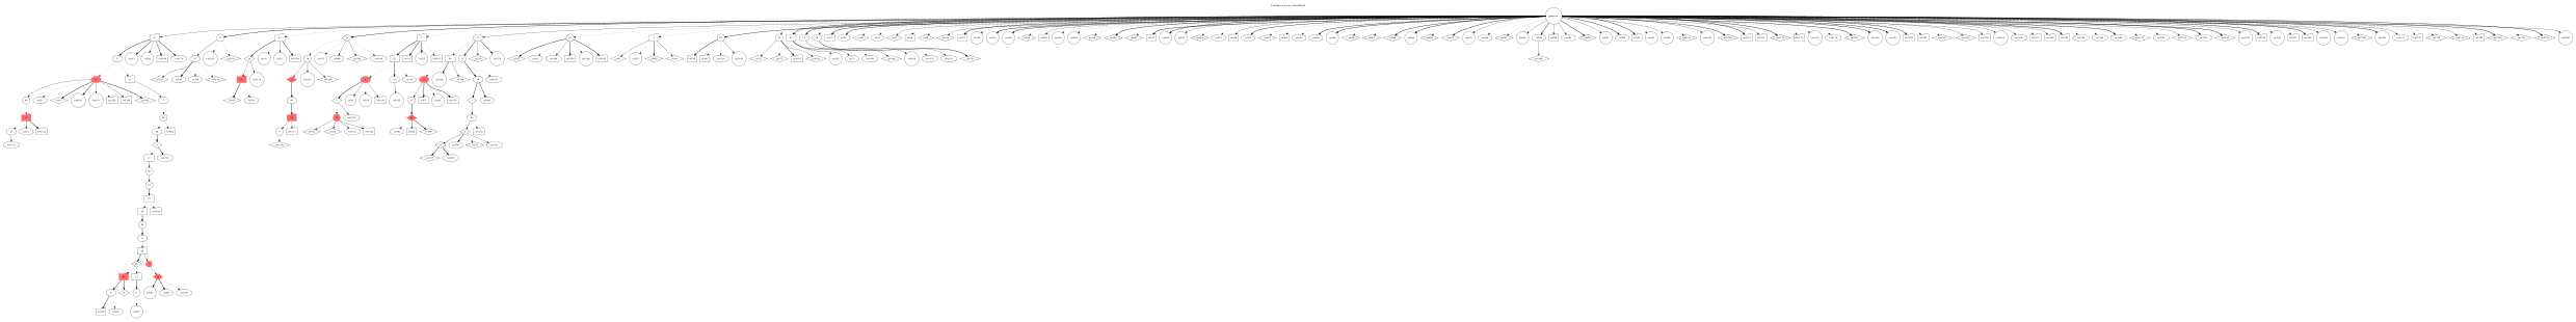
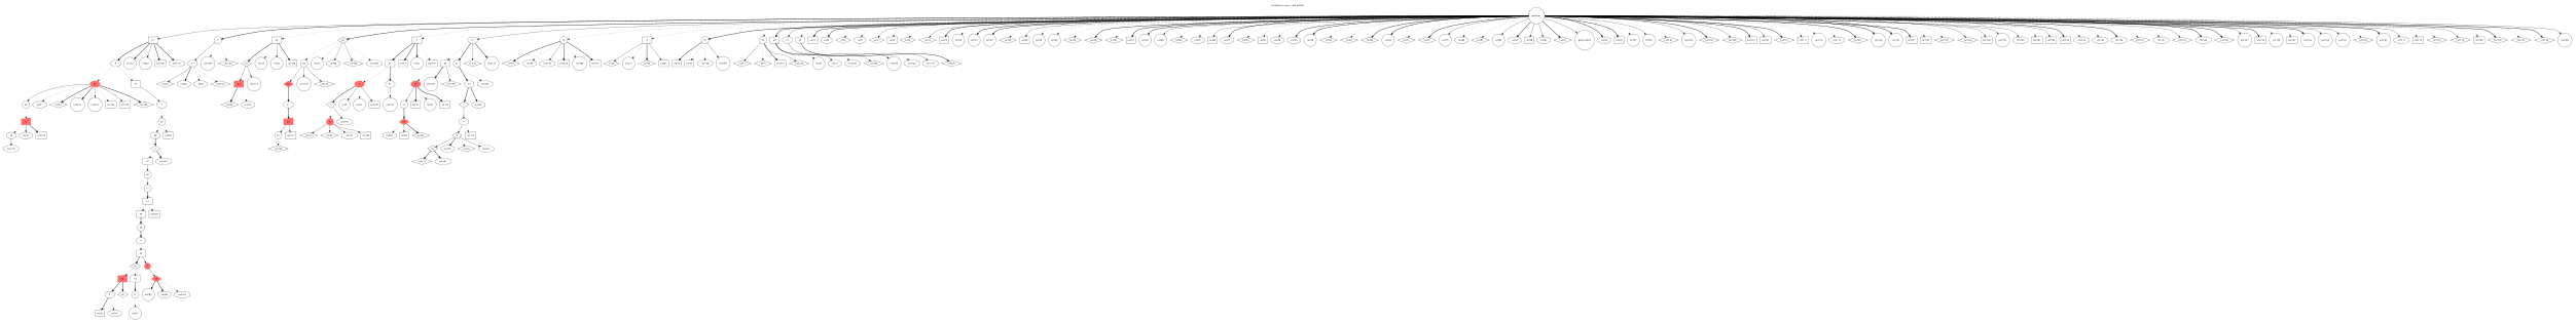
  digraph {
    fontname=Roboto
    label="Confidence score: -545.892423"
    labelloc=t
    node [fontname=Roboto shape=diamond]
    edge [fontname=Roboto style=dotted]
    n1 [color=indianred1 label=3 shape=folder style=filled]
    n2 [label=43 shape=octagon]
    cell73 [shape=octagon]
    cell135 [shape=folder]
    cell175 [shape=octagon]
    n6 [label=44 shape=circle]
    n7 [color=indianred1 label=21 shape=octagon style=filled]
    cell29 [shape=octagon]
    cell67
    cell105 [shape=circle]
    cell121 [shape=circle]
    cell126 [shape=folder]
    cell165 [shape=folder]
    cell185
    n15 [color=indianred1 label=34 shape=folder style=filled]
    n16 [label=9 shape=octagon]
    n17 [label=18]
    cell32 [shape=folder]
    cell87 [shape=octagon]
    n20 [label=14 shape=folder]
    n21 [label=41 shape=circle]
    cell57 [shape=circle]
    n23 [label=45]
    n24 [color=indianred1 label=7 shape=circle style=filled]
    n25 [color=indianred1 label=19 style=filled]
    cell85 [shape=circle]
    cell90 [shape=octagon]
    cell183 [shape=octagon]
    n29 [label=34 shape=folder]
    n30 [label=11 shape=octagon]
    n31 [label=48 shape=circle]
    n32 [label=39 shape=folder]
    n33 [label=15 shape=folder]
    cell194 [shape=folder]
    n35 [label=12 shape=circle]
    n36 [label=46 shape=circle]
    n37 [label=37 shape=folder]
    n38 [label=6]
    cell120 [shape=octagon]
    n40 [label=50 shape=octagon]
    n41 [label=40 shape=circle]
    cell82 [shape=folder]
    n43 [label=7 shape=octagon]
    n44 [label=19 shape=folder]
    n45 [label=3 shape=octagon]
    n46 [label=21 shape=folder]
    cell12 [shape=circle]
    cell62 [shape=circle]
    cell148 [shape=folder]
    cell176 [shape=octagon]
    n51 [label=17 shape=circle]
    n52 [label=10 shape=octagon]
    cell108 [shape=circle]
    cell124
    cell26
    cell46 [shape=octagon]
    cell99 [shape=octagon]
    cell163
    n59 [label=20]
    n60 [color=indianred1 label=42 shape=folder style=filled]
    cell114 [shape=circle]
    cell35
    cell78 [shape=octagon]
    n64 [label=42 shape=folder]
    cell19 [shape=circle]
    cell27 [shape=circle]
    cell134 [shape=folder]
    n68 [color=indianred1 label=28 shape=folder style=filled]
    n69 [label=22 shape=circle]
    cell117 [shape=folder]
    cell138
    n72 [label=49 shape=octagon]
    n73 [color=indianred1 label=26 style=filled]
    n74 [label=28 shape=circle]
    cell118 [shape=circle]
    cell160
    n77 [label=26]
    cell70 [shape=circle]
    cell84 [shape=octagon]
    cell196
    cell199 [shape=octagon]
    n82 [label=5]
    n83 [color=indianred1 label=25 shape=circle style=filled]
    cell192 [shape=octagon]
    cell16
    cell64
    cell137 [shape=octagon]
    cell184 [shape=folder]
    n89 [color=indianred1 label=2 shape=octagon style=filled]
    cell6 [shape=circle]
    cell33 [shape=circle]
    cell180 [shape=folder]
    n93 [label=25 shape=folder]
    n94 [label=32 shape=octagon]
-   cell18 [shape=octagon]
    cell155 [shape=circle]
    n97 [label=2 shape=folder]
    cell11 [shape=folder]
    cell23 [shape=circle]
    cell197 [shape=folder]
    n101 [label=31 shape=circle]
    n102 [color=indianred1 label=36 style=filled]
    cell40 [shape=octagon]
    cell65 [shape=folder]
    cell96
    n106 [color=indianred1 label=27 shape=octagon style=filled]
    cell79 [shape=folder]
    cell91 [shape=circle]
    cell116 [shape=folder]
    n110 [label=36 shape=folder]
    cell150 [shape=circle]
    cell198
    n113 [label=8]
    n114 [label=33]
    cell50 [shape=octagon]
    cell76
    cell123 [shape=octagon]
    cell177
    cell187 [shape=octagon]
    n120 [label=47 shape=octagon]
    cell170 [shape=folder]
    n122 [label=1]
    n123 [label=24 shape=octagon]
    cell68 [shape=octagon]
    n125 [label=23 shape=circle]
    cell181 [shape=octagon]
    n127 [label=27 shape=octagon]
    cell74
    cell173 [shape=circle]
    n130 [label=germline shape=circle]
    n131 [label=16 shape=circle]
    n132 [label=4 shape=folder]
    n133 [label=35 shape=circle]
    n134 [label=30 shape=circle]
    n135 [label=38 shape=folder]
    n136 [label=13 shape=octagon]
    n137 [label=29 shape=octagon]
    cell1 [shape=folder]
    cell2 [shape=octagon]
    cell4
    cell5 [shape=octagon]
    cell7
    cell8 [shape=folder]
    cell9
    cell10
    cell13 [shape=folder]
    cell20 [shape=circle]
    cell21 [shape=circle]
    cell22 [shape=circle]
    cell24
    cell28 [shape=folder]
    cell30 [shape=circle]
    cell34 [shape=circle]
    cell36
    cell38
    cell39
    cell41 [shape=folder]
    cell42 [shape=circle]
    cell43 [shape=circle]
    cell44
    cell47 [shape=octagon]
    cell48 [shape=folder]
    cell51 [shape=octagon]
    cell52
    cell53 [shape=folder]
    cell54 [shape=octagon]
    cell55 [shape=octagon]
    cell56 [shape=circle]
    cell58
    cell61
    cell63
    cell66 [shape=circle]
    cell69
    cell72
    cell75 [shape=circle]
    cell80 [shape=octagon]
    cell81
    cell83 [shape=circle]
    cell86 [shape=octagon]
    cell88 [shape=folder]
    cell89 [shape=octagon]
    cell92
-   cell93 [shape=circle]
+   cell93 [shape=circle label=germline93]
    cell94 [shape=octagon]
    cell95 [shape=folder]
    cell97 [shape=circle]
    cell98 [shape=circle]
    cell102
    cell103 [shape=circle]
    cell104
    cell106
    cell107 [shape=folder]
    cell109 [shape=folder]
    cell110
    cell111 [shape=folder]
    cell112 [shape=circle]
    cell113 [shape=octagon]
    n198 [label=cell419]
    cell122 [shape=circle]
    cell127 [shape=circle]
    cell129 [shape=folder]
    cell131 [shape=folder]
    cell132
    cell133
    cell136 [shape=folder]
    cell139 [shape=circle]
    cell140 [shape=octagon]
    cell141 [shape=folder]
    cell142 [shape=folder]
    cell143 [shape=folder]
    cell144 [shape=octagon]
    cell145 [shape=octagon]
    cell146 [shape=octagon]
    cell147
    cell151 [shape=octagon]
    cell152
    cell153 [shape=octagon]
    cell156
    cell157 [shape=circle]
    cell158 [shape=folder]
    cell159 [shape=circle]
    cell161 [shape=folder]
-   cell162 [shape=folder]
+   cell162 [shape=circle]
    cell164 [shape=circle]
    cell167 [shape=circle]
    cell168
    cell169 [shape=circle]
    cell171 [shape=octagon]
    cell172 [shape=folder]
    cell178
    cell179
    cell182 [shape=folder]
    cell190
    cell191
    cell195
    cell200 [shape=circle]
    cell37
    cell59 [shape=octagon]
    cell100 [shape=octagon]
    cell154 [shape=folder]
    cell186 [shape=circle]
    cell193 [shape=folder]
    cell3
    cell15 [shape=circle]
    cell45
-   cell49
+   cell49 [shape=folder]
    cell14 [shape=folder]
    cell31 [shape=folder]
    cell128 [shape=octagon]
    cell189 [shape=circle]
    cell17
    cell77
    cell115 [shape=folder]
    cell130
    cell25 [shape=circle]
    cell71 [shape=octagon]
    cell149 [shape=octagon]
    cell166
    cell188 [shape=circle]
    cell125 [shape=octagon]
    cell174 [shape=octagon]
    cell101
    n1 -> n2
    n1 -> cell73 [style=solid]
    n1 -> cell135 [style=bold]
    n2 -> cell175 [style=solid]
    n6 -> n1
    n7 -> n6 [style=solid]
    n7 -> cell29
    n7 -> cell67 [style=bold]
    n7 -> cell105 [style=bold]
    n7 -> cell121 [style=solid]
    n7 -> cell126
    n7 -> cell165 [style=solid]
    n7 -> cell185 [style=bold]
    n15 -> n16 [style=bold]
    n15 -> n17 [style=bold]
    n16 -> cell32 [style=bold]
    n16 -> cell87
    n20 -> n21 [style=bold]
    n21 -> cell57
    n23 -> n15
    n23 -> n20
    n24 -> n25 [style=solid]
    n25 -> cell85 [style=bold]
    n25 -> cell90 [style=bold]
    n25 -> cell183
    n29 -> n23 [style=bold]
    n29 -> n24 [style=solid]
    n30 -> n29
    n31 -> n30 [style=bold]
    n32 -> n31 [style=bold]
    n33 -> n32
    n33 -> cell194
    n35 -> n33 [style=bold]
    n36 -> n35 [style=solid]
    n37 -> n36 [style=solid]
    n38 -> n37
    n38 -> cell120 [style=bold]
    n40 -> n38 [style=bold]
    n41 -> n40
    n41 -> cell82
    n43 -> n41
    n44 -> n43 [style=solid]
    n45 -> n7
    n45 -> n44
    n46 -> n45 [style=bold]
    n46 -> cell12 [style=bold]
    n46 -> cell62 [style=solid]
    n46 -> cell148 [style=bold]
    n46 -> cell176 [style=bold]
    n51 -> n52 [style=solid]
    n51 -> cell108
    n51 -> cell124
    n52 -> cell26 [style=solid]
    n52 -> cell46 [style=bold]
    n52 -> cell99
    n52 -> cell163
    n59 -> n60 [style=solid]
    n59 -> cell114 [style=solid]
    n60 -> cell35 [style=bold]
    n60 -> cell78
    n64 -> n59 [style=bold]
    n64 -> cell19
    n64 -> cell27 [style=solid]
    n64 -> cell134 [style=bold]
    n68 -> n69 [style=solid]
    n68 -> cell117 [style=solid]
    n69 -> cell138
    n72 -> n68 [style=bold]
    n73 -> n72 [style=bold]
    n74 -> n73 [style=solid]
    n74 -> cell118 [style=solid]
    n74 -> cell160 [style=solid]
    n77 -> n74
    n77 -> cell70
    n77 -> cell84 [style=solid]
    n77 -> cell196 [style=solid]
    n77 -> cell199
    n82 -> n83
    n82 -> cell192 [style=solid]
    n83 -> cell16 [style=solid]
    n83 -> cell64 [style=solid]
    n83 -> cell137 [style=solid]
    n83 -> cell184 [style=solid]
    n89 -> n82 [style=bold]
    n89 -> cell6 [style=solid]
    n89 -> cell33
    n89 -> cell180 [style=solid]
    n93 -> n89
    n93 -> n94 [style=bold]
-   n93 -> cell18
    n94 -> cell155 [style=solid]
    n97 -> n93 [style=bold]
    n97 -> cell11 [style=bold]
    n97 -> cell23 [style=bold]
    n97 -> cell197
    n101 -> n102 [style=bold]
    n102 -> cell40
    n102 -> cell65 [style=solid]
    n102 -> cell96 [style=bold]
    n106 -> n101 [style=solid]
    n106 -> cell79 [style=bold]
    n106 -> cell91
    n106 -> cell116 [style=bold]
    n110 -> n106
    n110 -> cell150 [style=bold]
    n110 -> cell198 [style=solid]
    n113 -> n114 [style=solid]
    n113 -> cell50 [style=bold]
    n113 -> cell76
    n113 -> cell123 [style=solid]
    n114 -> cell177 [style=bold]
    n114 -> cell187 [style=bold]
    n120 -> n113 [style=solid]
    n120 -> cell170
    n122 -> n120 [style=solid]
    n123 -> n122 [style=bold]
    n123 -> cell68 [style=bold]
    n125 -> n123 [style=bold]
    n125 -> cell181
    n127 -> n110
    n127 -> n125 [style=bold]
    n127 -> cell74 [style=solid]
    n127 -> cell173 [style=bold]
    n130 -> n46 [style=solid]
    n130 -> n51 [style=bold]
    n130 -> n64
    n130 -> n77 [style=bold]
    n130 -> n97
    n130 -> n127 [style=solid]
    n130 -> n131
    n130 -> n132
    n130 -> n133 [style=bold]
    n130 -> n134
    n130 -> n135 [style=bold]
-   n130 -> n136 [style=bold]
+   n130 -> n136 [style=solid]
    n130 -> n137
    n130 -> cell1 [style=bold]
    n130 -> cell2 [style=bold]
    n130 -> cell4
    n130 -> cell5
    n130 -> cell7 [style=solid]
    n130 -> cell8
    n130 -> cell9
    n130 -> cell10 [style=solid]
    n130 -> cell13 [style=bold]
    n130 -> cell20
    n130 -> cell21 [style=bold]
    n130 -> cell22 [style=bold]
    n130 -> cell24
    n130 -> cell28 [style=solid]
    n130 -> cell30
    n130 -> cell34
    n130 -> cell36
    n130 -> cell38 [style=bold]
    n130 -> cell39
    n130 -> cell41 [style=bold]
    n130 -> cell42 [style=bold]
    n130 -> cell43 [style=solid]
    n130 -> cell44
    n130 -> cell47
    n130 -> cell48 [style=solid]
    n130 -> cell51 [style=bold]
    n130 -> cell52
    n130 -> cell53
    n130 -> cell54
    n130 -> cell55 [style=bold]
    n130 -> cell56 [style=bold]
    n130 -> cell58
    n130 -> cell61
    n130 -> cell63 [style=bold]
    n130 -> cell66 [style=bold]
    n130 -> cell69
    n130 -> cell72 [style=bold]
    n130 -> cell75 [style=solid]
    n130 -> cell80
    n130 -> cell81
    n130 -> cell83 [style=solid]
    n130 -> cell86 [style=bold]
    n130 -> cell88 [style=solid]
    n130 -> cell89 [style=solid]
    n130 -> cell92 [style=bold]
    n130 -> cell93 [style=solid]
    n130 -> cell94 [style=bold]
    n130 -> cell95 [style=bold]
    n130 -> cell97
    n130 -> cell98 [style=solid]
    n130 -> cell102
    n130 -> cell103 [style=solid]
    n130 -> cell104 [style=bold]
-   cell86 -> cell106 [style=solid]
+   n130 -> cell106 [style=solid]
    n130 -> cell107 [style=bold]
    n130 -> cell109 [style=solid]
    n130 -> cell110 [style=bold]
    n130 -> cell111
    n130 -> cell112
    n130 -> cell113
    n130 -> n198 [style=bold]
    n130 -> cell122 [style=bold]
    n130 -> cell127 [style=bold]
    n130 -> cell129 [style=bold]
    n130 -> cell131
    n130 -> cell132
    n130 -> cell133 [style=solid]
    n130 -> cell136 [style=solid]
    n130 -> cell139 [style=solid]
    n130 -> cell140 [style=solid]
    n130 -> cell141
    n130 -> cell142 [style=solid]
    n130 -> cell143 [style=bold]
    n130 -> cell144
    n130 -> cell145
    n130 -> cell146 [style=bold]
    n130 -> cell147
    n130 -> cell151
    n130 -> cell152 [style=solid]
    n130 -> cell153 [style=bold]
    n130 -> cell156 [style=bold]
    n130 -> cell157 [style=solid]
    n130 -> cell158 [style=bold]
    n130 -> cell159
    n130 -> cell161
    n130 -> cell162 [style=bold]
    n130 -> cell164 [style=solid]
    n130 -> cell167 [style=solid]
    n130 -> cell168
    n130 -> cell169 [style=bold]
    n130 -> cell171 [style=solid]
    n130 -> cell172
    n130 -> cell178
    n130 -> cell179 [style=solid]
    n130 -> cell182
    n130 -> cell190 [style=bold]
    n130 -> cell191
    n130 -> cell195 [style=bold]
    n130 -> cell200 [style=solid]
    n131 -> cell37 [style=bold]
    n131 -> cell59
    n131 -> cell100 [style=solid]
    n131 -> cell154 [style=bold]
    n131 -> cell186
    n131 -> cell193 [style=bold]
    n132 -> cell3 [style=solid]
    n132 -> cell15
    n132 -> cell45 [style=bold]
    n132 -> cell49 [style=solid]
    n133 -> cell14 [style=bold]
    n133 -> cell31
    n133 -> cell128
    n133 -> cell189 [style=solid]
    n134 -> cell17 [style=solid]
    n134 -> cell77
    n134 -> cell115 [style=bold]
    n134 -> cell130 [style=solid]
    n135 -> cell25
    n135 -> cell71 [style=solid]
    n135 -> cell149
    n135 -> cell166 [style=solid]
    n135 -> cell188 [style=solid]
    n136 -> cell125
    n136 -> cell174 [style=solid]
    n137 -> cell101 [style=bold]
  }
